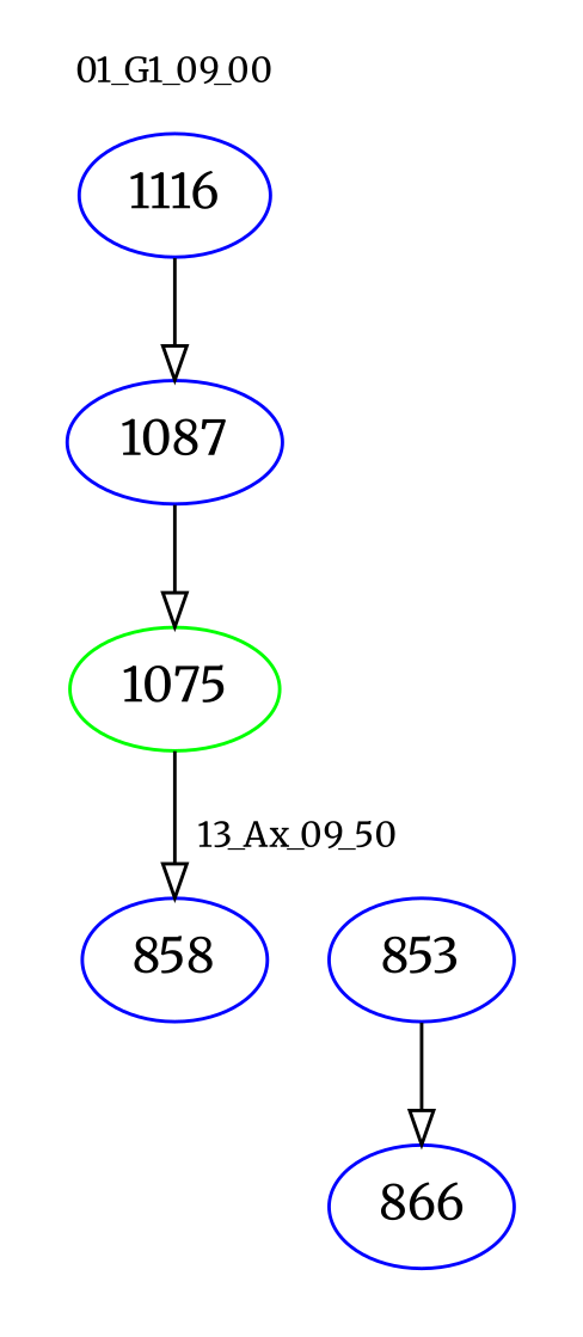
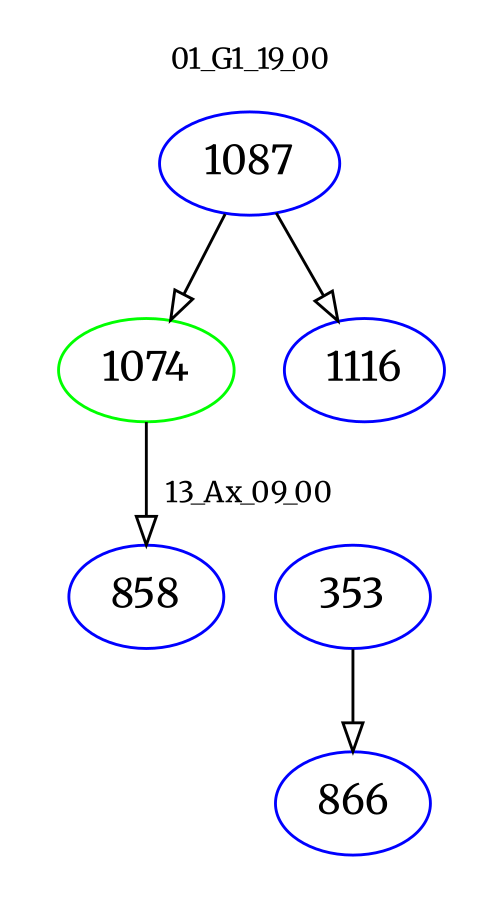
  digraph {
    fontname=Merriweather
    node [color=blue fontname=Merriweather]
    edge [arrowhead=onormal color=black fontname=Merriweather]
-   n1 [label=853]
+   n1 [label=353]
    n2 [label=858]
    n3 [label=866]
    n4 [label=1087]
-   n5 [color=green label=1075]
+   n5 [color=green label=1074]
    n6 [label=1116]
    subgraph cluster_1 {
      color=white
      fontsize=10
-     label="13_Ax_09_50"
+     label="13_Ax_09_00"
      n1
      n2
      n3
    }
    subgraph cluster_2 {
      color=white
      fontsize=10
-     label="01_G1_09_00"
+     label="01_G1_19_00"
      n4
      n5
      n6
    }
    n1 -> n3
    n4 -> n5
-   n6 -> n4
+   n4 -> n6
    n5 -> n2
  }
